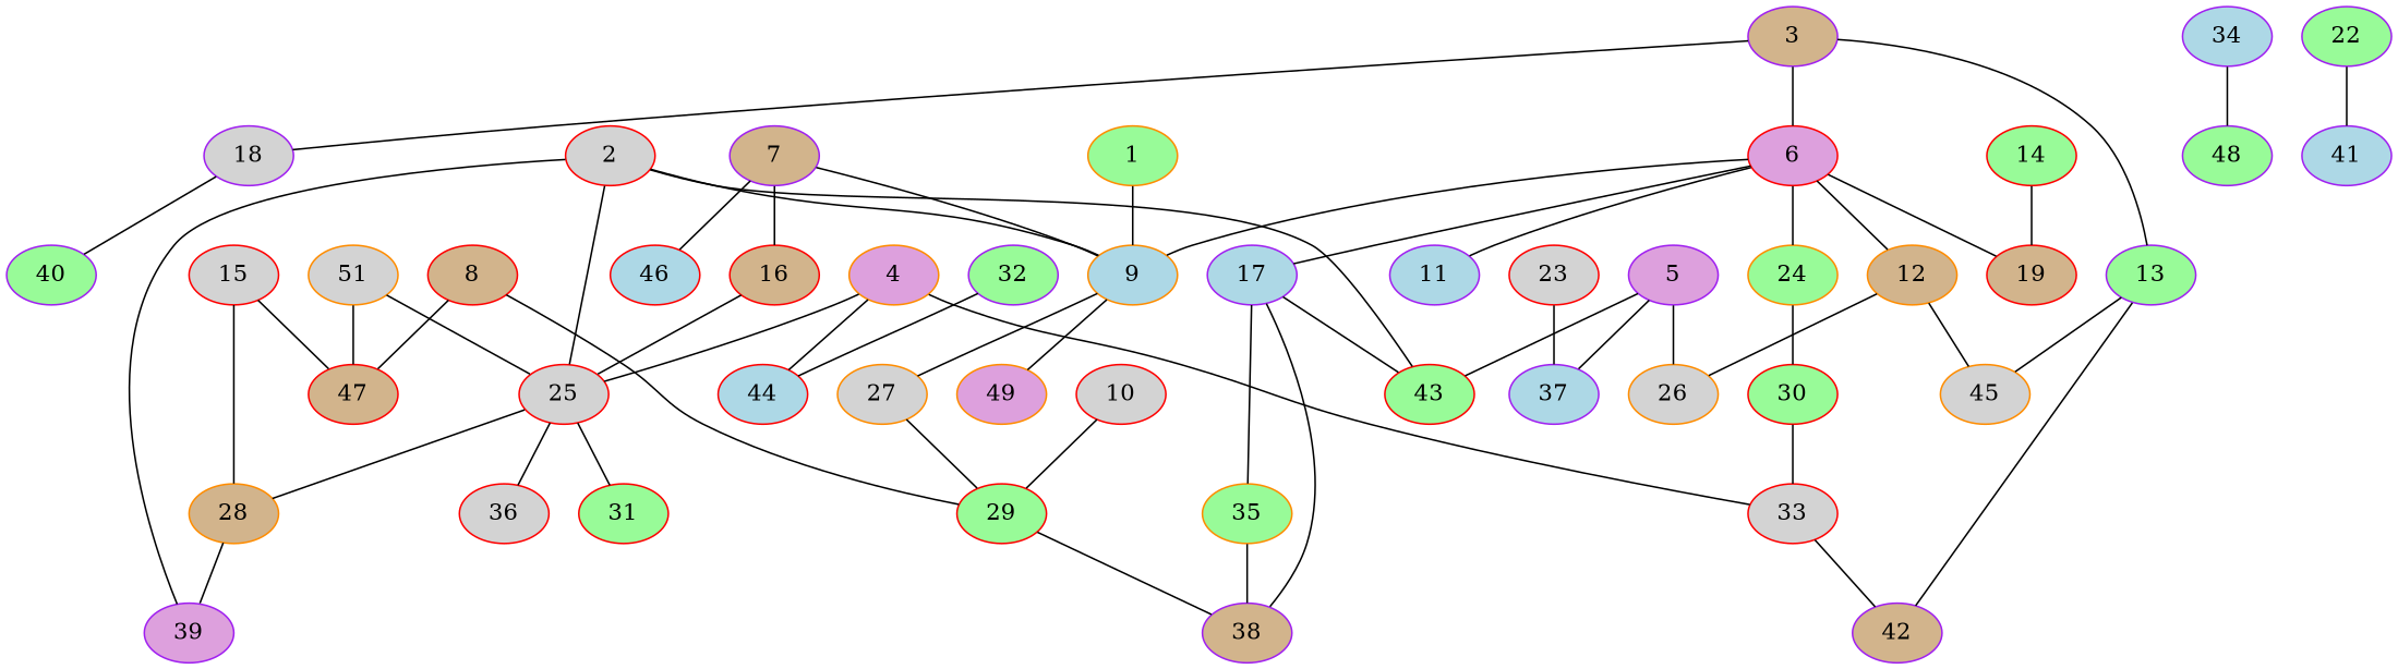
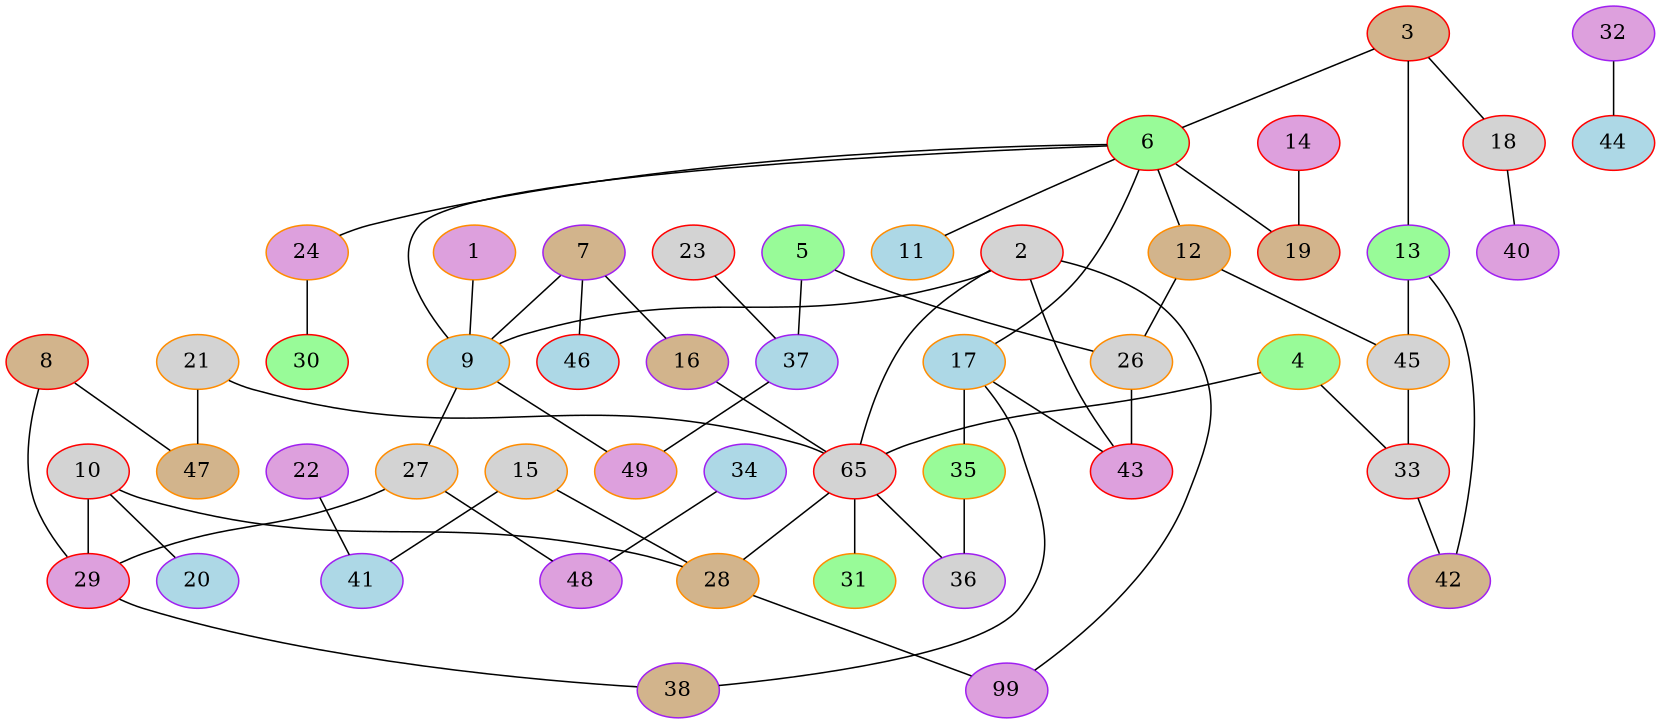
  graph {
    node [color=red fillcolor=lightgrey style=filled]
    edge [weight=1.0]
-   1 [color=darkorange fillcolor=palegreen]
+   1 [color=darkorange fillcolor=plum]
    9 [color=darkorange fillcolor=lightblue]
    27 [color=darkorange]
    49 [color=darkorange fillcolor=plum]
    2
-   25
-   39 [color=purple fillcolor=plum]
-   43 [fillcolor=palegreen]
+   25 [label=65]
+   39 [color=purple fillcolor=plum label=99]
+   43 [fillcolor=plum]
    28 [color=darkorange fillcolor=tan]
-   31 [fillcolor=palegreen]
-   36
-   3 [color=purple fillcolor=tan]
-   6 [fillcolor=plum]
+   31 [color=darkorange fillcolor=palegreen]
+   36 [color=purple]
+   3 [fillcolor=tan]
+   6 [fillcolor=palegreen]
    13 [color=purple fillcolor=palegreen]
-   18 [color=purple]
-   11 [color=purple fillcolor=lightblue]
+   18
+   11 [color=darkorange fillcolor=lightblue]
    12 [color=darkorange fillcolor=tan]
-   17 [color=purple fillcolor=lightblue]
+   17 [color=darkorange fillcolor=lightblue]
    19 [fillcolor=tan]
-   24 [color=darkorange fillcolor=palegreen]
+   24 [color=darkorange fillcolor=plum]
    45 [color=darkorange]
    42 [color=purple fillcolor=tan]
-   40 [color=purple fillcolor=palegreen]
-   4 [color=darkorange fillcolor=plum]
+   40 [color=purple fillcolor=plum]
+   4 [color=darkorange fillcolor=palegreen]
    33
    44 [fillcolor=lightblue]
-   5 [color=purple fillcolor=plum]
+   5 [color=purple fillcolor=palegreen]
    26 [color=darkorange]
    37 [color=purple fillcolor=lightblue]
    35 [color=darkorange fillcolor=palegreen]
    38 [color=purple fillcolor=tan]
    30 [fillcolor=palegreen]
    7 [color=purple fillcolor=tan]
-   16 [fillcolor=tan]
+   16 [color=purple fillcolor=tan]
    46 [fillcolor=lightblue]
    8 [fillcolor=tan]
-   29 [fillcolor=palegreen]
-   47 [fillcolor=tan]
-   48 [color=purple fillcolor=palegreen]
+   29 [fillcolor=plum]
+   47 [color=darkorange fillcolor=tan]
+   48 [color=purple fillcolor=plum]
    10
-   14 [fillcolor=palegreen]
-   15
+   20 [color=purple fillcolor=lightblue]
+   14 [fillcolor=plum]
+   15 [color=darkorange]
    41 [color=purple fillcolor=lightblue]
-   21 [color=darkorange label=51]
-   22 [color=purple fillcolor=palegreen]
+   21 [color=darkorange]
+   22 [color=purple fillcolor=plum]
    23
-   32 [color=purple fillcolor=palegreen]
+   32 [color=purple fillcolor=plum]
    34 [color=purple fillcolor=lightblue]
    1 -- 9
    9 -- 27
    9 -- 49
    27 -- 29
+   27 -- 48
    2 -- 9
    2 -- 25
    2 -- 39
    2 -- 43
    25 -- 28
    25 -- 31
    25 -- 36
    28 -- 39
    3 -- 6
    3 -- 13
    3 -- 18
    6 -- 9
    6 -- 11
    6 -- 12
    6 -- 17
    6 -- 19 [weight=2.0]
    6 -- 24
    13 -- 45
    13 -- 42
    18 -- 40
    12 -- 45
    12 -- 26
    17 -- 43
    17 -- 35
    17 -- 38
    24 -- 30
    4 -- 25
    4 -- 33
-   4 -- 44
    33 -- 42
-   5 -- 43
+   26 -- 43
    5 -- 26
    5 -- 37
-   35 -- 38
-   30 -- 33
+   37 -- 49
+   35 -- 36
+   45 -- 33
    7 -- 9
    7 -- 16
    7 -- 46
    16 -- 25
    8 -- 29
    8 -- 47
    29 -- 38
+   10 -- 28
    10 -- 29
+   10 -- 20
    14 -- 19
    15 -- 28
-   15 -- 47
+   15 -- 41
    21 -- 25
    21 -- 47 [weight=2.0]
    22 -- 41
    23 -- 37
    32 -- 44
    34 -- 48
  }
